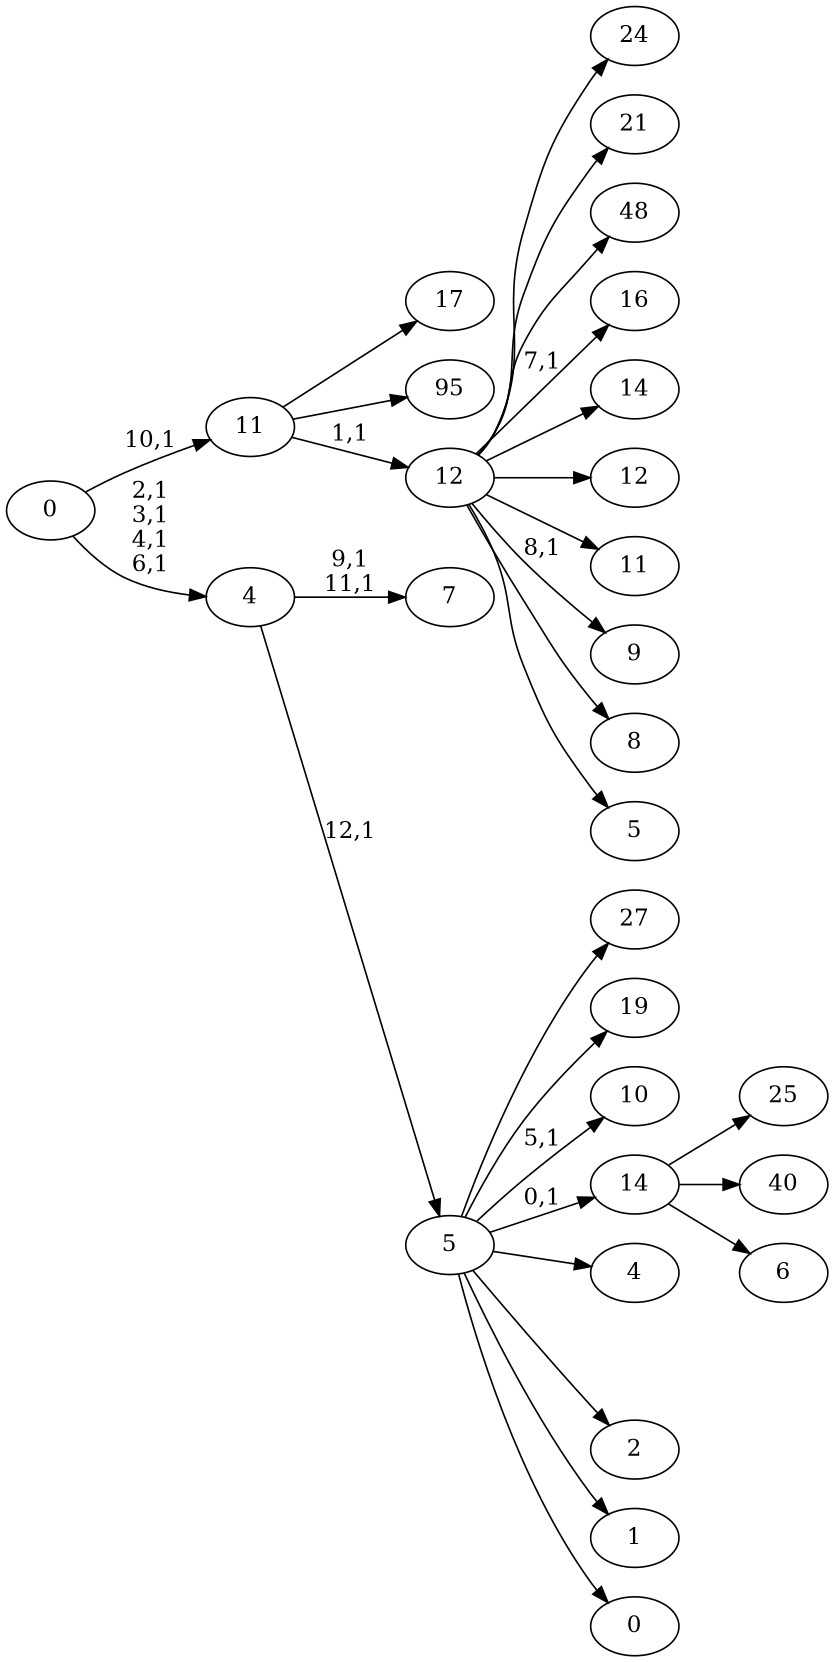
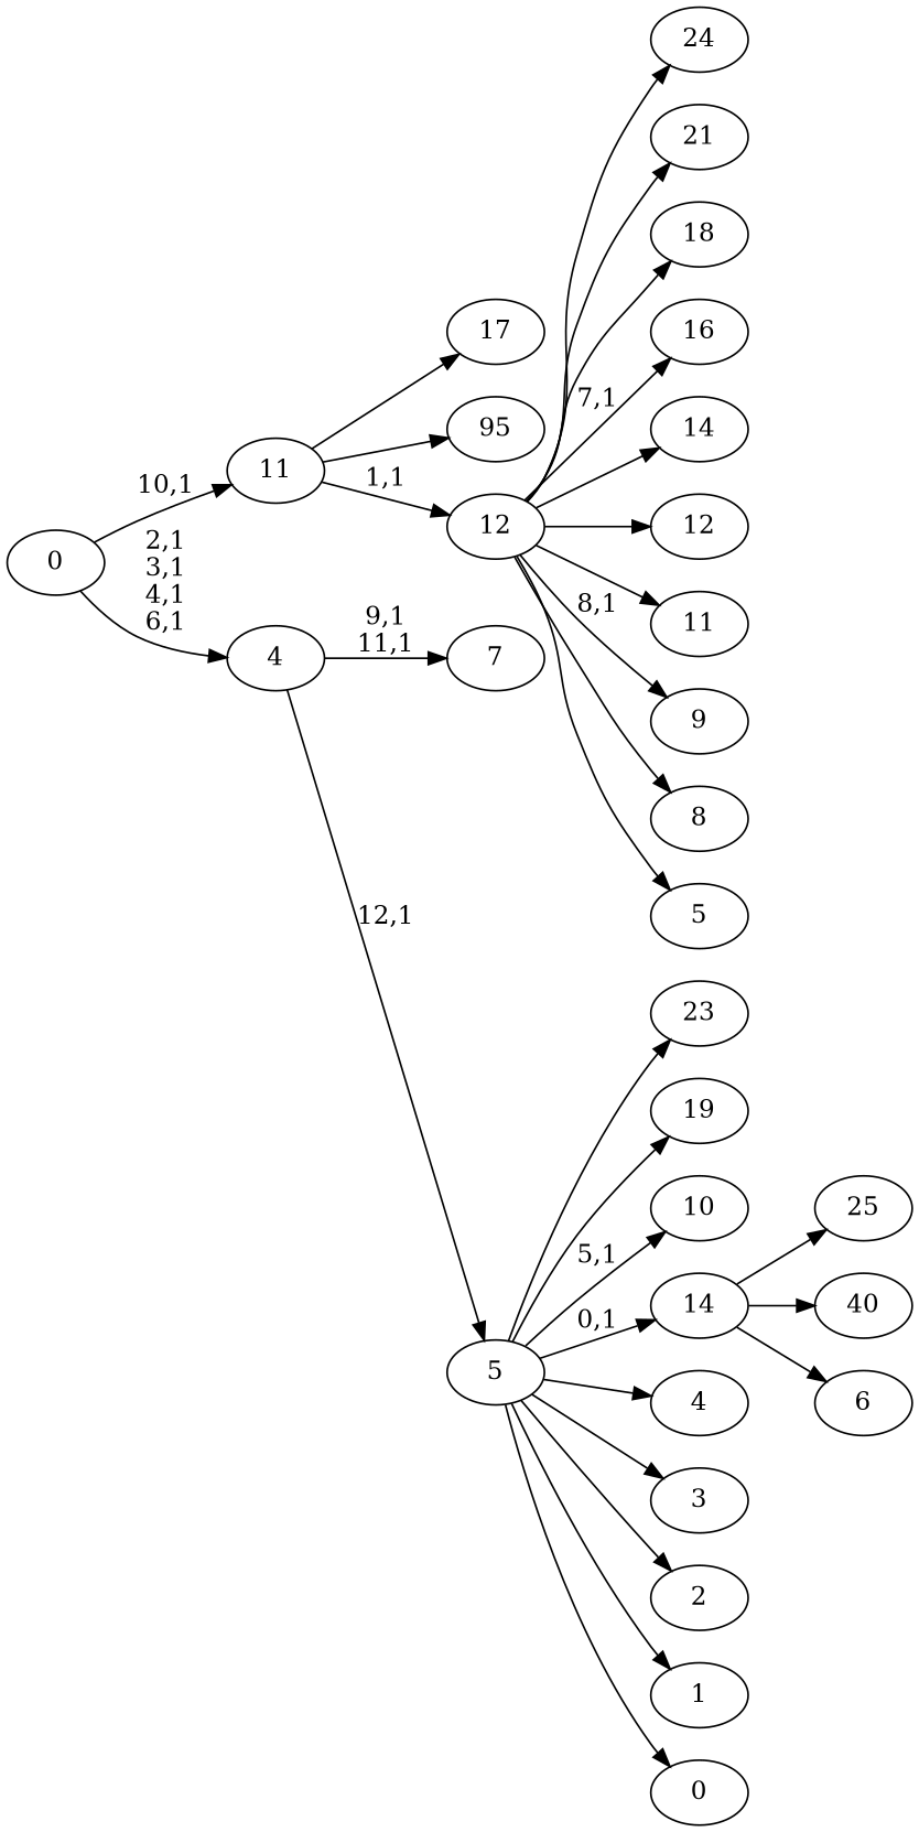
  digraph {
    rankdir=LR
    n1 [label=24]
-   n2 [label=27]
+   n2 [label=23]
    n3 [label=25]
    n4 [label=21]
    n5 [label=40]
    n6 [label=19]
-   n7 [label=48]
+   n7 [label=18]
    n8 [label=17]
    n9 [label=16]
    n10 [label=95]
    n11 [label=14]
    n12 [label=12]
    n13 [label=11]
    n14 [label=10]
    n15 [label=9]
    n16 [label=8]
    n17 [label=7]
    n18 [label=6]
    14
    n20 [label=5]
    12
    11
    n23 [label=4]
+   n24 [label=3]
    n25 [label=2]
    n26 [label=1]
    n27 [label=0]
    5
    4
    0
    14 -> n3
    14 -> n5
    14 -> n18
    12 -> n1
    12 -> n4
    12 -> n7
    12 -> n9 [label="7,1"]
    12 -> n11
    12 -> n12
    12 -> n13
    12 -> n15 [label="8,1"]
    12 -> n16
    12 -> n20
    11 -> n8
    11 -> n10
    11 -> 12 [label="1,1"]
    5 -> n2
    5 -> n6
    5 -> n14 [label="5,1"]
    5 -> 14 [label="0,1"]
    5 -> n23
+   5 -> n24
    5 -> n25
    5 -> n26
    5 -> n27
    4 -> n17 [label="9,1\n11,1"]
    4 -> 5 [label="12,1"]
    0 -> 11 [label="10,1"]
    0 -> 4 [label="2,1\n3,1\n4,1\n6,1"]
  }
